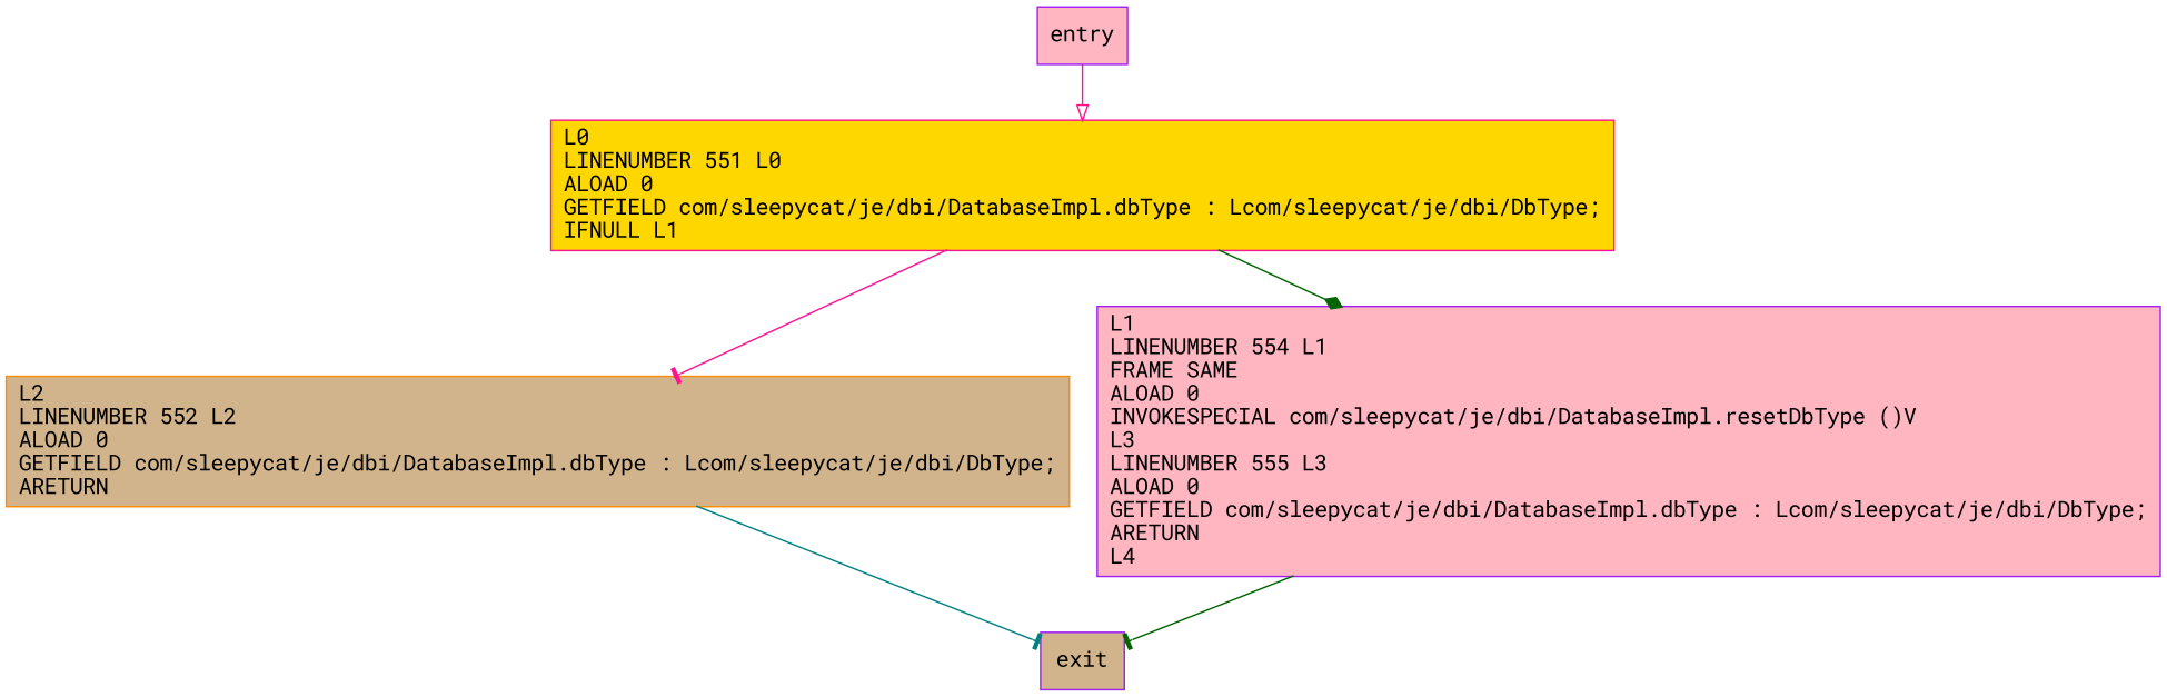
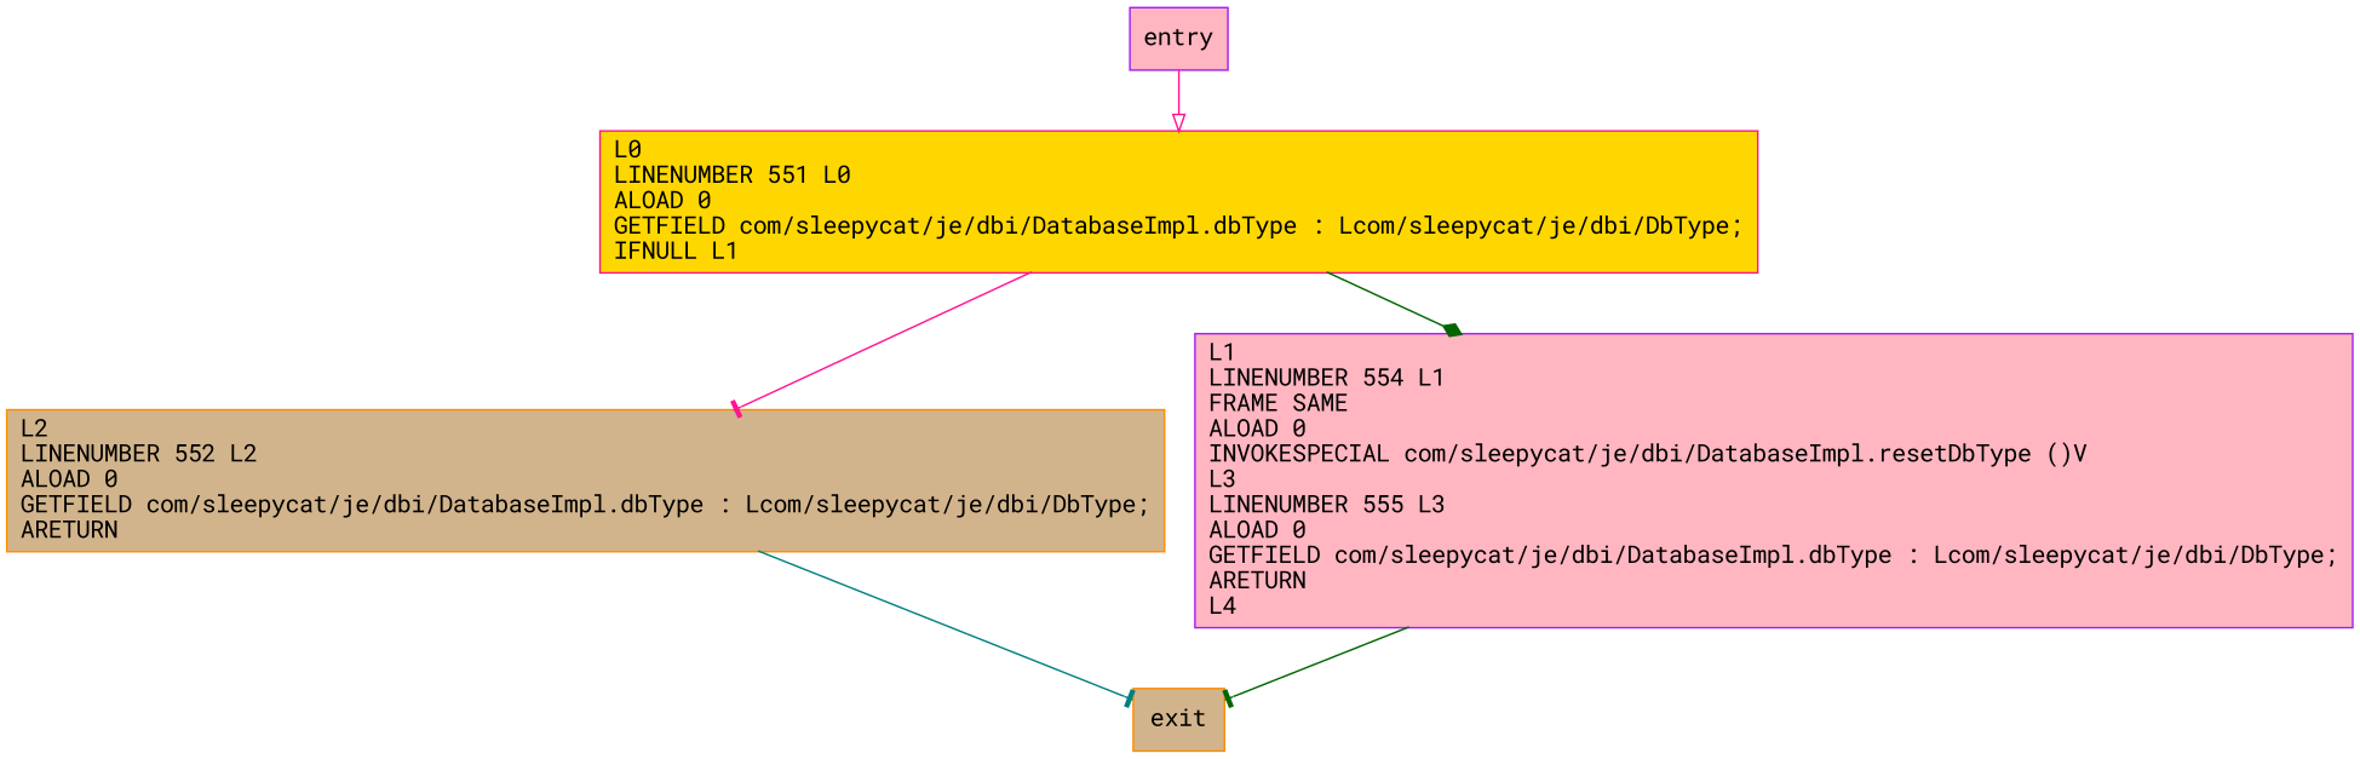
  digraph {
    fontname="Roboto Mono"
    node [shape=record style=filled fillcolor=tan color=darkorange fontname="Roboto Mono"]
    edge [color=deeppink arrowhead=tee fontname="Roboto Mono"]
    n1 [label="L0\lLINENUMBER 551 L0\lALOAD 0\lGETFIELD com/sleepycat/je/dbi/DatabaseImpl.dbType : Lcom/sleepycat/je/dbi/DbType;\lIFNULL L1\l" fillcolor=gold color=deeppink]
    n2 [label="L2\lLINENUMBER 552 L2\lALOAD 0\lGETFIELD com/sleepycat/je/dbi/DatabaseImpl.dbType : Lcom/sleepycat/je/dbi/DbType;\lARETURN\l"]
    n3 [label="L1\lLINENUMBER 554 L1\lFRAME SAME\lALOAD 0\lINVOKESPECIAL com/sleepycat/je/dbi/DatabaseImpl.resetDbType ()V\lL3\lLINENUMBER 555 L3\lALOAD 0\lGETFIELD com/sleepycat/je/dbi/DatabaseImpl.dbType : Lcom/sleepycat/je/dbi/DbType;\lARETURN\lL4\l" fillcolor=lightpink color=purple]
-   exit [color=purple]
+   exit
    entry [fillcolor=lightpink color=purple]
    n1 -> n2
    n1 -> n3 [color=darkgreen arrowhead=diamond]
    n2 -> exit [color=teal]
    n3 -> exit [color=darkgreen]
    entry -> n1 [arrowhead=onormal]
  }
